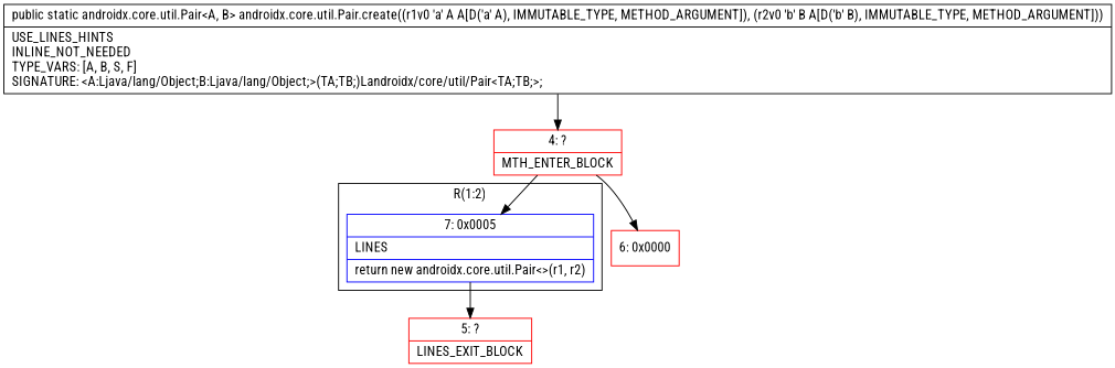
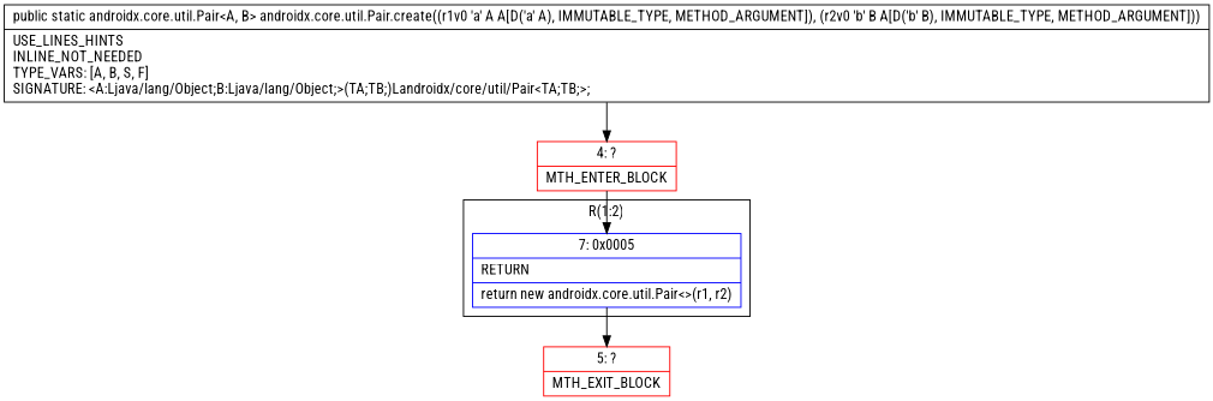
  digraph {
    fontname="Roboto Condensed"
    node [color=red fontname="Roboto Condensed" shape=record]
    edge [fontname="Roboto Condensed"]
-   n1 [color=blue label="{7\:\ 0x0005|LINES\l|return new androidx.core.util.Pair\<\>(r1, r2)\l}"]
-   n2 [label="{5\:\ ?|LINES_EXIT_BLOCK\l}"]
+   n1 [color=blue label="{7\:\ 0x0005|RETURN\l|return new androidx.core.util.Pair\<\>(r1, r2)\l}"]
+   n2 [label="{5\:\ ?|MTH_EXIT_BLOCK\l}"]
    n3 [label="{4\:\ ?|MTH_ENTER_BLOCK\l}"]
-   n4 [label="{6\:\ 0x0000}"]
    n5 [label="{public static androidx.core.util.Pair\<A, B\> androidx.core.util.Pair.create((r1v0 'a' A A[D('a' A), IMMUTABLE_TYPE, METHOD_ARGUMENT]), (r2v0 'b' B A[D('b' B), IMMUTABLE_TYPE, METHOD_ARGUMENT]))  | USE_LINES_HINTS\lINLINE_NOT_NEEDED\lTYPE_VARS: [A, B, S, F]\lSIGNATURE: \<A:Ljava\/lang\/Object;B:Ljava\/lang\/Object;\>(TA;TB;)Landroidx\/core\/util\/Pair\<TA;TB;\>;\l}" color=""]
    subgraph cluster_1 {
      label="R(1:2)"
      n1
    }
    n1 -> n2
    n3 -> n1
-   n3 -> n4
    n5 -> n3
  }
